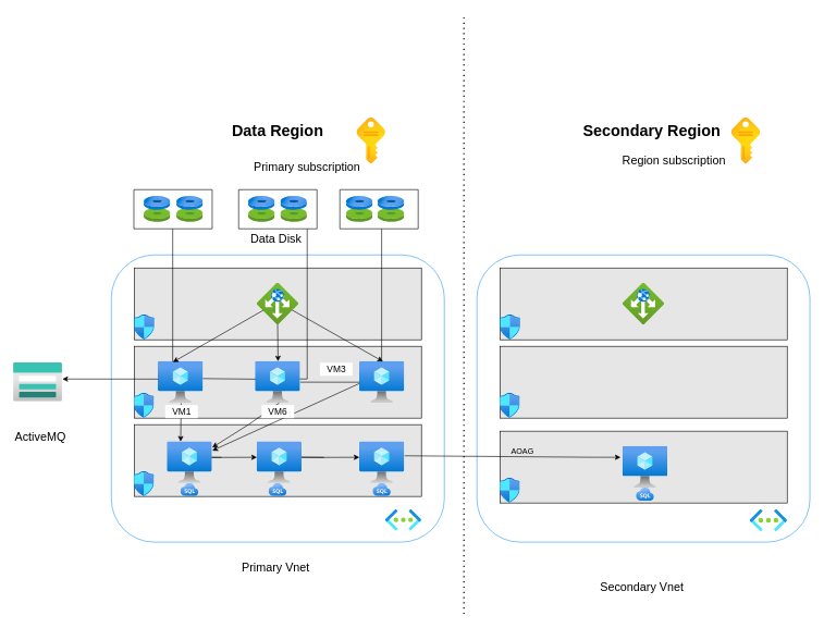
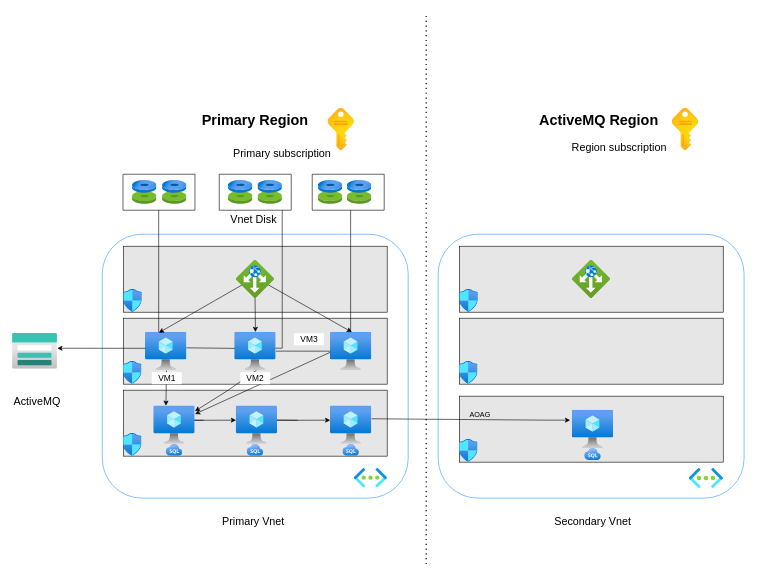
  <mxCell id="0" />
  <mxCell id="1" parent="0" />
  <mxCell id="2" value="" style="endArrow=none;dashed=1;html=1;dashPattern=1 3;strokeWidth=2;rounded=0;" edge="1" parent="1"><mxGeometry width="50" height="50" relative="1" as="geometry"><mxPoint x="710" y="940" as="sourcePoint" /><mxPoint x="710" y="20" as="targetPoint" /></mxGeometry></mxCell>
  <mxCell id="3" value="" style="rounded=1;whiteSpace=wrap;html=1;strokeColor=#3399FF;" vertex="1" parent="1"><mxGeometry x="170" y="390" width="510" height="440" as="geometry" /></mxCell>
  <mxCell id="4" value="" style="image;aspect=fixed;html=1;points=[];align=center;fontSize=12;image=img/lib/azure2/networking/Virtual_Networks.svg;" vertex="1" parent="1"><mxGeometry x="590" y="780" width="55" height="32.84" as="geometry" /></mxCell>
  <mxCell id="5" value="" style="rounded=1;whiteSpace=wrap;html=1;strokeColor=#3399FF;" vertex="1" parent="1"><mxGeometry x="730" y="390" width="510" height="440" as="geometry" /></mxCell>
  <mxCell id="6" value="" style="image;aspect=fixed;html=1;points=[];align=center;fontSize=12;image=img/lib/azure2/networking/Virtual_Networks.svg;" vertex="1" parent="1"><mxGeometry x="1148.25" y="780" width="57" height="34.03" as="geometry" /></mxCell>
  <mxCell id="7" value="" style="rounded=0;whiteSpace=wrap;html=1;strokeColor=#000000;fillColor=#E6E6E6;" vertex="1" parent="1"><mxGeometry x="205" y="410" width="440" height="110" as="geometry" /></mxCell>
  <mxCell id="8" value="" style="rounded=0;whiteSpace=wrap;html=1;strokeColor=#000000;fillColor=#E6E6E6;" vertex="1" parent="1"><mxGeometry x="205" y="530" width="440" height="110" as="geometry" /></mxCell>
  <mxCell id="9" value="&#10;&lt;span style=&quot;color: rgb(0, 0, 0); font-family: Helvetica; font-size: 12px; font-style: normal; font-variant-ligatures: normal; font-variant-caps: normal; font-weight: 400; letter-spacing: normal; orphans: 2; text-align: center; text-indent: 0px; text-transform: none; widows: 2; word-spacing: 0px; -webkit-text-stroke-width: 0px; white-space: normal; background-color: rgb(236, 236, 236); text-decoration-thickness: initial; text-decoration-style: initial; text-decoration-color: initial; display: inline !important; float: none;&quot;&gt;AOAG&lt;/span&gt;&#10;&#10;" style="rounded=0;whiteSpace=wrap;html=1;strokeColor=#000000;fillColor=#E6E6E6;" vertex="1" parent="1"><mxGeometry x="205" y="650" width="440" height="110" as="geometry" /></mxCell>
  <mxCell id="10" value="" style="image;aspect=fixed;html=1;points=[];align=center;fontSize=12;image=img/lib/azure2/compute/Virtual_Machine.svg;" vertex="1" parent="1"><mxGeometry x="550" y="553" width="69" height="64" as="geometry" /></mxCell>
  <mxCell id="11" value="" style="image;aspect=fixed;html=1;points=[];align=center;fontSize=12;image=img/lib/azure2/compute/Virtual_Machine.svg;" vertex="1" parent="1"><mxGeometry x="390.5" y="553" width="69" height="64" as="geometry" /></mxCell>
  <mxCell id="12" value="" style="image;aspect=fixed;html=1;points=[];align=center;fontSize=12;image=img/lib/azure2/compute/Virtual_Machine.svg;" vertex="1" parent="1"><mxGeometry x="241.71" y="553" width="69" height="64" as="geometry" /></mxCell>
  <mxCell id="13" value="" style="image;aspect=fixed;html=1;points=[];align=center;fontSize=12;image=img/lib/azure2/compute/Virtual_Machine.svg;" vertex="1" parent="1"><mxGeometry x="550" y="676" width="69" height="64" as="geometry" /></mxCell>
  <mxCell id="14" value="" style="verticalLabelPosition=bottom;verticalAlign=top;html=1;shape=mxgraph.basic.rect;fillColor2=none;strokeWidth=1;size=20;indent=5;" vertex="1" parent="1"><mxGeometry x="204.5" y="290" width="120" height="60" as="geometry" /></mxCell>
  <mxCell id="15" value="" style="endArrow=none;html=1;rounded=0;" edge="1" parent="1"><mxGeometry width="50" height="50" relative="1" as="geometry"><mxPoint x="264" y="553" as="sourcePoint" /><mxPoint x="264" y="350" as="targetPoint" /></mxGeometry></mxCell>
  <mxCell id="16" value="" style="endArrow=none;html=1;rounded=0;" edge="1" parent="1"><mxGeometry width="50" height="50" relative="1" as="geometry"><mxPoint x="584" y="553" as="sourcePoint" /><mxPoint x="584" y="343" as="targetPoint" /></mxGeometry></mxCell>
  <mxCell id="17" value="" style="verticalLabelPosition=bottom;verticalAlign=top;html=1;shape=mxgraph.basic.rect;fillColor2=none;strokeWidth=1;size=20;indent=5;" vertex="1" parent="1"><mxGeometry x="520" y="290" width="120" height="60" as="geometry" /></mxCell>
  <mxCell id="18" value="" style="shape=partialRectangle;whiteSpace=wrap;html=1;top=0;left=0;fillColor=none;" vertex="1" parent="1"><mxGeometry x="459.5" y="350" width="10.5" height="230" as="geometry" /></mxCell>
  <mxCell id="19" value="" style="verticalLabelPosition=bottom;verticalAlign=top;html=1;shape=mxgraph.basic.rect;fillColor2=none;strokeWidth=1;size=20;indent=5;" vertex="1" parent="1"><mxGeometry x="365" y="290" width="120" height="60" as="geometry" /></mxCell>
  <mxCell id="20" value="" style="image;aspect=fixed;html=1;points=[];align=center;fontSize=12;image=img/lib/azure2/databases/Azure_SQL.svg;" vertex="1" parent="1"><mxGeometry x="411.09" y="740" width="27.83" height="20" as="geometry" /></mxCell>
  <mxCell id="21" value="" style="image;aspect=fixed;html=1;points=[];align=center;fontSize=12;image=img/lib/azure2/databases/Azure_SQL.svg;" vertex="1" parent="1"><mxGeometry x="570.59" y="740" width="27.83" height="20" as="geometry" /></mxCell>
  <mxCell id="22" value="" style="image;aspect=fixed;html=1;points=[];align=center;fontSize=12;image=img/lib/azure2/databases/Azure_SQL.svg;" vertex="1" parent="1"><mxGeometry x="276.09" y="740" width="27.83" height="20" as="geometry" /></mxCell>
  <mxCell id="23" value="" style="image;aspect=fixed;html=1;points=[];align=center;fontSize=12;image=img/lib/azure2/compute/Disks.svg;" vertex="1" parent="1"><mxGeometry x="220" y="300" width="40.71" height="40" as="geometry" /></mxCell>
  <mxCell id="24" value="" style="image;aspect=fixed;html=1;points=[];align=center;fontSize=12;image=img/lib/azure2/compute/Disks.svg;" vertex="1" parent="1"><mxGeometry x="380" y="300" width="40.71" height="40" as="geometry" /></mxCell>
  <mxCell id="25" value="" style="image;aspect=fixed;html=1;points=[];align=center;fontSize=12;image=img/lib/azure2/compute/Disks.svg;" vertex="1" parent="1"><mxGeometry y="300" width="40.71" height="40" as="geometry" x="270" /></mxCell>
  <mxCell id="26" value="" style="image;aspect=fixed;html=1;points=[];align=center;fontSize=12;image=img/lib/azure2/compute/Disks.svg;" vertex="1" parent="1"><mxGeometry x="529.88" y="300" width="40.71" height="40" as="geometry" /></mxCell>
  <mxCell id="27" value="" style="image;aspect=fixed;html=1;points=[];align=center;fontSize=12;image=img/lib/azure2/compute/Disks.svg;" vertex="1" parent="1"><mxGeometry x="578.29" y="300" width="40.71" height="40" as="geometry" /></mxCell>
  <mxCell id="28" value="" style="image;aspect=fixed;html=1;points=[];align=center;fontSize=12;image=img/lib/azure2/compute/Disks.svg;" vertex="1" parent="1"><mxGeometry x="429.29" y="300" width="40.71" height="40" as="geometry" /></mxCell>
  <mxCell id="29" value="" style="endArrow=classic;html=1;rounded=0;entryX=0.984;entryY=0.448;entryDx=0;entryDy=0;entryPerimeter=0;exitX=0.002;exitY=0.425;exitDx=0;exitDy=0;exitPerimeter=0;" edge="1" parent="1" source="12"><mxGeometry width="50" height="50" relative="1" as="geometry"><mxPoint x="240" y="580" as="sourcePoint" /><mxPoint x="95" y="580.13" as="targetPoint" /></mxGeometry></mxCell>
  <mxCell id="30" value="" style="endArrow=none;html=1;rounded=0;entryX=0.007;entryY=0.427;entryDx=0;entryDy=0;entryPerimeter=0;exitX=0.991;exitY=0.413;exitDx=0;exitDy=0;exitPerimeter=0;" edge="1" parent="1" source="12" target="11"><mxGeometry width="50" height="50" relative="1" as="geometry"><mxPoint x="320" y="580" as="sourcePoint" /><mxPoint x="389" y="580" as="targetPoint" /></mxGeometry></mxCell>
  <mxCell id="31" value="" style="endArrow=none;html=1;rounded=0;" edge="1" parent="1"><mxGeometry width="50" height="50" relative="1" as="geometry"><mxPoint x="459.5" y="584.93" as="sourcePoint" /><mxPoint x="550" y="585" as="targetPoint" /></mxGeometry></mxCell>
  <mxCell id="32" value="" style="image;aspect=fixed;html=1;points=[];align=center;fontSize=12;image=img/lib/azure2/storage/Storage_Accounts.svg;" vertex="1" parent="1"><mxGeometry x="20" y="555" width="75" height="60" as="geometry" /></mxCell>
  <mxCell id="33" value="" style="image;aspect=fixed;html=1;points=[];align=center;fontSize=12;image=img/lib/azure2/networking/Network_Security_Groups.svg;" vertex="1" parent="1"><mxGeometry x="205" y="482" width="31.29" height="38" as="geometry" /></mxCell>
  <mxCell id="34" value="" style="image;aspect=fixed;html=1;points=[];align=center;fontSize=12;image=img/lib/azure2/networking/Network_Security_Groups.svg;" vertex="1" parent="1"><mxGeometry x="204.5" y="722" width="31.29" height="38" as="geometry" /></mxCell>
  <mxCell id="35" value="" style="image;aspect=fixed;html=1;points=[];align=center;fontSize=12;image=img/lib/azure2/networking/Network_Security_Groups.svg;" vertex="1" parent="1"><mxGeometry x="204.5" y="602" width="31.29" height="38" as="geometry" /></mxCell>
  <mxCell id="36" value="" style="rounded=0;whiteSpace=wrap;html=1;strokeColor=#000000;fillColor=#E6E6E6;" vertex="1" parent="1"><mxGeometry x="765.25" y="410" width="440" height="110" as="geometry" /></mxCell>
  <mxCell id="37" value="" style="rounded=0;whiteSpace=wrap;html=1;strokeColor=#000000;fillColor=#E6E6E6;" vertex="1" parent="1"><mxGeometry x="765.25" y="530" width="440" height="110" as="geometry" /></mxCell>
  <mxCell id="38" value="" style="image;aspect=fixed;html=1;points=[];align=center;fontSize=12;image=img/lib/azure2/networking/Application_Gateways.svg;" vertex="1" parent="1"><mxGeometry x="953.25" y="433" width="64" height="64" as="geometry" /></mxCell>
  <mxCell id="39" value="" style="image;aspect=fixed;html=1;points=[];align=center;fontSize=12;image=img/lib/azure2/networking/Network_Security_Groups.svg;" vertex="1" parent="1"><mxGeometry x="765.25" y="482" width="31.29" height="38" as="geometry" /></mxCell>
  <mxCell id="40" value="" style="image;aspect=fixed;html=1;points=[];align=center;fontSize=12;image=img/lib/azure2/networking/Network_Security_Groups.svg;" vertex="1" parent="1"><mxGeometry x="764.75" y="602" width="31.29" height="38" as="geometry" /></mxCell>
  <mxCell id="41" value="" style="rounded=0;whiteSpace=wrap;html=1;strokeColor=#000000;fillColor=#E6E6E6;" vertex="1" parent="1"><mxGeometry x="765.25" y="660" width="440" height="110" as="geometry" /></mxCell>
  <mxCell id="42" value="" style="image;aspect=fixed;html=1;points=[];align=center;fontSize=12;image=img/lib/azure2/compute/Virtual_Machine.svg;" vertex="1" parent="1"><mxGeometry x="953.25" y="683" width="69" height="64" as="geometry" /></mxCell>
  <mxCell id="43" value="" style="image;aspect=fixed;html=1;points=[];align=center;fontSize=12;image=img/lib/azure2/databases/Azure_SQL.svg;" vertex="1" parent="1"><mxGeometry x="973.83" y="747" width="27.83" height="20" as="geometry" /></mxCell>
  <mxCell id="44" value="" style="image;aspect=fixed;html=1;points=[];align=center;fontSize=12;image=img/lib/azure2/networking/Network_Security_Groups.svg;" vertex="1" parent="1"><mxGeometry x="764.75" y="732" width="31.29" height="38" as="geometry" /></mxCell>
- <mxCell id="45" value="&lt;font style=&quot;font-size: 24px;&quot;&gt;&lt;b&gt;Data Region&lt;/b&gt;&lt;/font&gt;" style="text;html=1;align=center;verticalAlign=middle;whiteSpace=wrap;rounded=0;fillColor=#FFFFFF;strokeColor=none;" vertex="1" parent="1"><mxGeometry x="218.11" y="170" width="413.79" height="60" as="geometry" /></mxCell>
- <mxCell id="46" value="&lt;font style=&quot;font-size: 24px;&quot;&gt;&lt;b&gt;Secondary Region&lt;/b&gt;&lt;/font&gt;" style="text;html=1;align=center;verticalAlign=middle;whiteSpace=wrap;rounded=0;strokeColor=none;fillColor=#FFFFFF;" vertex="1" parent="1"><mxGeometry x="791.46" y="170" width="413.79" height="60" as="geometry" /></mxCell>
+ <mxCell id="45" value="&lt;font style=&quot;font-size: 24px;&quot;&gt;&lt;b&gt;Primary Region&lt;/b&gt;&lt;/font&gt;" style="text;html=1;align=center;verticalAlign=middle;whiteSpace=wrap;rounded=0;fillColor=#FFFFFF;strokeColor=none;" vertex="1" parent="1"><mxGeometry x="218.11" y="170" width="413.79" height="60" as="geometry" /></mxCell>
+ <mxCell id="46" value="&lt;font style=&quot;font-size: 24px;&quot;&gt;&lt;b&gt;ActiveMQ Region&lt;/b&gt;&lt;/font&gt;" style="text;html=1;align=center;verticalAlign=middle;whiteSpace=wrap;rounded=0;strokeColor=none;fillColor=#FFFFFF;" vertex="1" parent="1"><mxGeometry x="791.46" y="170" width="413.79" height="60" as="geometry" /></mxCell>
  <mxCell id="47" value="&lt;font style=&quot;font-size: 18px;&quot;&gt;Primary Vnet&lt;/font&gt;" style="text;html=1;align=center;verticalAlign=middle;whiteSpace=wrap;rounded=0;fillColor=#FFFFFF;strokeColor=none;" vertex="1" parent="1"><mxGeometry x="283.09" y="850" width="277.5" height="40" as="geometry" /></mxCell>
- <mxCell id="48" value="&lt;font style=&quot;font-size: 18px;&quot;&gt;Secondary Vnet&lt;/font&gt;" style="text;html=1;align=center;verticalAlign=middle;whiteSpace=wrap;rounded=0;fillColor=#FFFFFF;strokeColor=none;" vertex="1" parent="1"><mxGeometry x="844" y="880" width="277.5" height="40" as="geometry" /></mxCell>
+ <mxCell id="48" value="&lt;font style=&quot;font-size: 18px;&quot;&gt;Secondary Vnet&lt;/font&gt;" style="text;html=1;align=center;verticalAlign=middle;whiteSpace=wrap;rounded=0;fillColor=#FFFFFF;strokeColor=none;" vertex="1" parent="1"><mxGeometry x="849" y="850" width="277.5" height="40" as="geometry" /></mxCell>
  <mxCell id="49" value="&lt;font style=&quot;font-size: 18px;&quot;&gt;ActiveMQ&lt;/font&gt;" style="text;html=1;align=center;verticalAlign=middle;whiteSpace=wrap;rounded=0;fillColor=#FFFFFF;strokeColor=none;" vertex="1" parent="1"><mxGeometry x="20" y="655" width="82.5" height="30" as="geometry" /></mxCell>
  <mxCell id="50" value="" style="endArrow=classic;html=1;rounded=0;entryX=-0.019;entryY=0.389;entryDx=0;entryDy=0;entryPerimeter=0;" edge="1" parent="1"><mxGeometry width="50" height="50" relative="1" as="geometry"><mxPoint x="339.05" y="700.19" as="sourcePoint" /><mxPoint x="392.999" y="699.996" as="targetPoint" /><Array as="points"><mxPoint x="321.31" y="700.1" /><mxPoint x="339.05" y="700.19" /><mxPoint x="371.31" y="700.1" /></Array></mxGeometry></mxCell>
  <mxCell id="51" value="" style="image;aspect=fixed;html=1;points=[];align=center;fontSize=12;image=img/lib/azure2/compute/Virtual_Machine.svg;" vertex="1" parent="1"><mxGeometry x="255.5" y="676" width="69" height="64" as="geometry" /></mxCell>
  <mxCell id="52" value="" style="endArrow=classic;html=1;rounded=0;entryX=-0.019;entryY=0.389;entryDx=0;entryDy=0;entryPerimeter=0;" edge="1" parent="1"><mxGeometry width="50" height="50" relative="1" as="geometry"><mxPoint x="496.05" y="700.194" as="sourcePoint" /><mxPoint x="549.999" y="700" as="targetPoint" /><Array as="points"><mxPoint x="460" y="700" /><mxPoint x="496.05" y="700.194" /><mxPoint x="528.31" y="700.104" /></Array></mxGeometry></mxCell>
  <mxCell id="53" value="" style="image;aspect=fixed;html=1;points=[];align=center;fontSize=12;image=img/lib/azure2/compute/Virtual_Machine.svg;" vertex="1" parent="1"><mxGeometry x="393" y="676" width="69" height="64" as="geometry" /></mxCell>
  <mxCell id="54" value="" style="endArrow=classic;html=1;rounded=0;exitX=1.014;exitY=0.375;exitDx=0;exitDy=0;exitPerimeter=0;" edge="1" parent="1"><mxGeometry width="50" height="50" relative="1" as="geometry"><mxPoint x="618.996" y="697.7" as="sourcePoint" /><mxPoint x="950" y="700" as="targetPoint" /><Array as="points"><mxPoint x="910" y="700" /></Array></mxGeometry></mxCell>
  <mxCell id="55" value="AOAG" style="text;html=1;align=center;verticalAlign=middle;whiteSpace=wrap;rounded=0;" vertex="1" parent="1"><mxGeometry x="770" y="676" width="60" height="30" as="geometry" /></mxCell>
  <mxCell id="56" value="" style="endArrow=classic;html=1;rounded=0;entryX=0.522;entryY=0.003;entryDx=0;entryDy=0;entryPerimeter=0;" edge="1" parent="1" target="10"><mxGeometry width="50" height="50" relative="1" as="geometry"><mxPoint x="438.92" y="469.995" as="sourcePoint" /><mxPoint x="561.935" y="537.442" as="targetPoint" /></mxGeometry></mxCell>
  <mxCell id="57" value="" style="endArrow=classic;html=1;rounded=0;entryX=0.327;entryY=0.019;entryDx=0;entryDy=0;entryPerimeter=0;" edge="1" parent="1" target="12"><mxGeometry width="50" height="50" relative="1" as="geometry"><mxPoint x="411.09" y="469.999" as="sourcePoint" /><mxPoint y="550" as="targetPoint" x="270" /></mxGeometry></mxCell>
  <mxCell id="58" value="" style="endArrow=classic;html=1;rounded=0;exitX=0.484;exitY=0.992;exitDx=0;exitDy=0;exitPerimeter=0;" edge="1" parent="1"><mxGeometry width="50" height="50" relative="1" as="geometry"><mxPoint x="424.676" y="496.488" as="sourcePoint" /><mxPoint x="425.33" y="553" as="targetPoint" /></mxGeometry></mxCell>
  <mxCell id="59" value="" style="image;aspect=fixed;html=1;points=[];align=center;fontSize=12;image=img/lib/azure2/networking/Application_Gateways.svg;" vertex="1" parent="1"><mxGeometry x="393" y="433" width="64" height="64" as="geometry" /></mxCell>
  <mxCell id="60" value="" style="endArrow=classic;html=1;rounded=0;exitX=0.499;exitY=1.037;exitDx=0;exitDy=0;exitPerimeter=0;entryX=0.286;entryY=-0.006;entryDx=0;entryDy=0;entryPerimeter=0;" edge="1" parent="1"><mxGeometry width="50" height="50" relative="1" as="geometry"><mxPoint x="276.951" y="617.378" as="sourcePoint" /><mxPoint x="276.094" y="675.996" as="targetPoint" /></mxGeometry></mxCell>
  <mxCell id="61" value="&lt;font style=&quot;font-size: 14px;&quot;&gt;VM1&lt;/font&gt;" style="text;html=1;align=center;verticalAlign=middle;whiteSpace=wrap;rounded=0;fillColor=#FFFFFF;strokeColor=none;" vertex="1" parent="1"><mxGeometry x="252.5" y="620" width="50" height="20" as="geometry" /></mxCell>
  <mxCell id="62" value="" style="endArrow=classic;html=1;rounded=0;exitX=0.529;exitY=0.997;exitDx=0;exitDy=0;exitPerimeter=0;" edge="1" parent="1" source="11"><mxGeometry width="50" height="50" relative="1" as="geometry"><mxPoint x="389.167" y="660" as="sourcePoint" /><mxPoint x="324.5" y="685" as="targetPoint" /><Array as="points"><mxPoint x="380" y="650" /></Array></mxGeometry></mxCell>
  <mxCell id="63" value="" style="endArrow=classic;html=1;rounded=0;exitX=0.499;exitY=1.037;exitDx=0;exitDy=0;exitPerimeter=0;entryX=1.003;entryY=0.216;entryDx=0;entryDy=0;entryPerimeter=0;" edge="1" parent="1" target="51"><mxGeometry width="50" height="50" relative="1" as="geometry"><mxPoint x="549.997" y="586.88" as="sourcePoint" /><mxPoint x="330" y="690" as="targetPoint" /></mxGeometry></mxCell>
- <mxCell id="64" value="&lt;font style=&quot;font-size: 14px;&quot;&gt;VM6&lt;/font&gt;" style="text;html=1;align=center;verticalAlign=middle;whiteSpace=wrap;rounded=0;fillColor=#FFFFFF;strokeColor=none;" vertex="1" parent="1"><mxGeometry x="400" y="620" width="50" height="20" as="geometry" /></mxCell>
+ <mxCell id="64" value="&lt;font style=&quot;font-size: 14px;&quot;&gt;VM2&lt;/font&gt;" style="text;html=1;align=center;verticalAlign=middle;whiteSpace=wrap;rounded=0;fillColor=#FFFFFF;strokeColor=none;" vertex="1" parent="1"><mxGeometry x="400" y="620" width="50" height="20" as="geometry" /></mxCell>
  <mxCell id="65" value="&lt;font style=&quot;font-size: 14px;&quot;&gt;VM3&lt;/font&gt;" style="text;html=1;align=center;verticalAlign=middle;whiteSpace=wrap;rounded=0;fillColor=#FFFFFF;strokeColor=none;" vertex="1" parent="1"><mxGeometry x="489.5" y="555" width="50" height="20" as="geometry" /></mxCell>
  <mxCell id="66" value="" style="image;aspect=fixed;html=1;points=[];align=center;fontSize=12;image=img/lib/azure2/general/Subscriptions.svg;" vertex="1" parent="1"><mxGeometry x="546" y="180" width="44" height="71" as="geometry" /></mxCell>
  <mxCell id="67" value="" style="image;aspect=fixed;html=1;points=[];align=center;fontSize=12;image=img/lib/azure2/general/Subscriptions.svg;" vertex="1" parent="1"><mxGeometry x="1120" y="180" width="44" height="71" as="geometry" /></mxCell>
  <mxCell id="68" value="&lt;font style=&quot;font-size: 18px;&quot;&gt;Primary subscription&lt;/font&gt;" style="text;html=1;align=center;verticalAlign=middle;whiteSpace=wrap;rounded=0;" vertex="1" parent="1"><mxGeometry x="380" y="240" width="180" height="30" as="geometry" /></mxCell>
  <mxCell id="69" value="&lt;font style=&quot;font-size: 18px;&quot;&gt;Region subscription&lt;/font&gt;" style="text;html=1;align=center;verticalAlign=middle;whiteSpace=wrap;rounded=0;" vertex="1" parent="1"><mxGeometry x="936.5" y="230" width="190" height="30" as="geometry" /></mxCell>
- <mxCell id="70" value="&lt;font style=&quot;font-size: 18px;&quot;&gt;Data Disk&amp;nbsp;&lt;/font&gt;" style="text;html=1;align=center;verticalAlign=middle;whiteSpace=wrap;rounded=0;" vertex="1" parent="1"><mxGeometry x="375" y="350" width="100" height="30" as="geometry" /></mxCell>
+ <mxCell id="70" value="&lt;font style=&quot;font-size: 18px;&quot;&gt;Vnet Disk&amp;nbsp;&lt;/font&gt;" style="text;html=1;align=center;verticalAlign=middle;whiteSpace=wrap;rounded=0;" vertex="1" parent="1"><mxGeometry x="375" y="350" width="100" height="30" as="geometry" /></mxCell>
